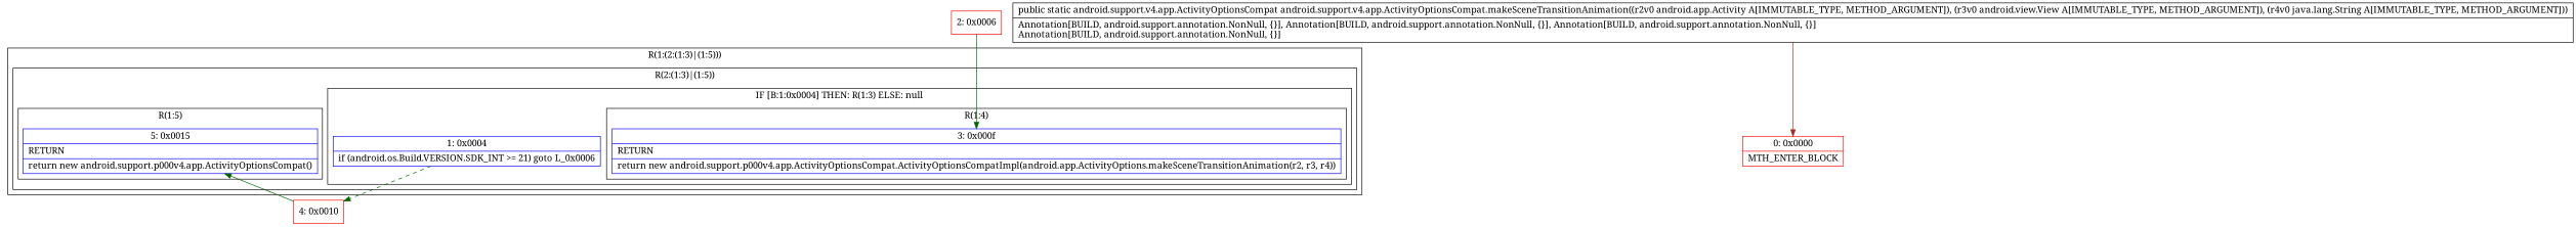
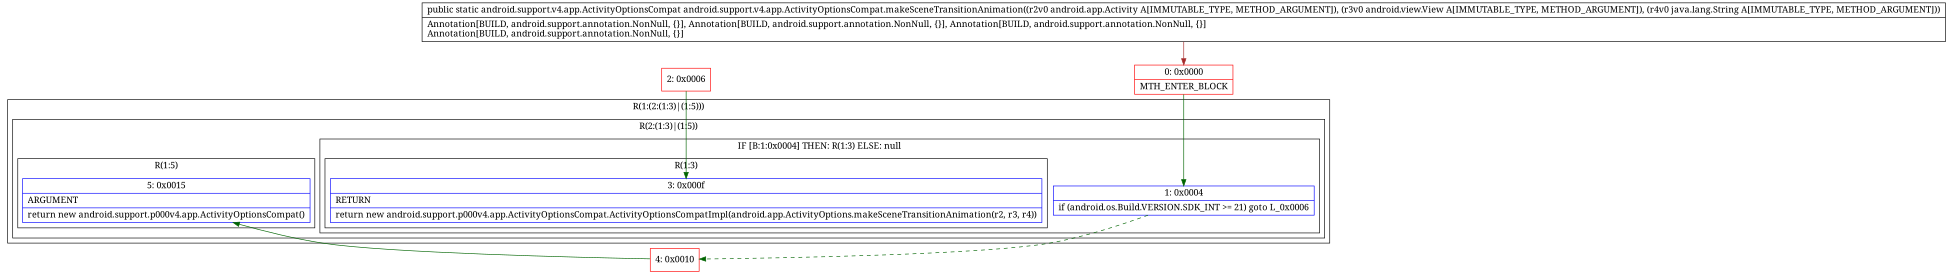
  digraph {
    fontname="Noto Serif"
    node [color=blue fontname="Noto Serif" shape=record]
    edge [color=darkgreen fontname="Noto Serif"]
    n1 [label="{3\:\ 0x000f|RETURN\l|return new android.support.p000v4.app.ActivityOptionsCompat.ActivityOptionsCompatImpl(android.app.ActivityOptions.makeSceneTransitionAnimation(r2, r3, r4))\l}"]
    n2 [label="{1\:\ 0x0004|if (android.os.Build.VERSION.SDK_INT \>= 21) goto L_0x0006\l}"]
-   n3 [label="{5\:\ 0x0015|RETURN\l|return new android.support.p000v4.app.ActivityOptionsCompat()\l}"]
+   n3 [label="{5\:\ 0x0015|ARGUMENT\l|return new android.support.p000v4.app.ActivityOptionsCompat()\l}"]
    n4 [color=red label="{4\:\ 0x0010}"]
    n5 [color=red label="{2\:\ 0x0006}"]
    n6 [color=red label="{0\:\ 0x0000|MTH_ENTER_BLOCK\l}"]
    n7 [label="{public static android.support.v4.app.ActivityOptionsCompat android.support.v4.app.ActivityOptionsCompat.makeSceneTransitionAnimation((r2v0 android.app.Activity A[IMMUTABLE_TYPE, METHOD_ARGUMENT]), (r3v0 android.view.View A[IMMUTABLE_TYPE, METHOD_ARGUMENT]), (r4v0 java.lang.String A[IMMUTABLE_TYPE, METHOD_ARGUMENT]))  | Annotation[BUILD, android.support.annotation.NonNull, \{\}], Annotation[BUILD, android.support.annotation.NonNull, \{\}], Annotation[BUILD, android.support.annotation.NonNull, \{\}]\lAnnotation[BUILD, android.support.annotation.NonNull, \{\}]\l}" color=""]
    subgraph cluster_1 {
      label="R(1:(2:(1:3)|(1:5)))"
      subgraph cluster_2 {
        label="R(2:(1:3)|(1:5))"
        subgraph cluster_3 {
          label="IF [B:1:0x0004] THEN: R(1:3) ELSE: null"
          n2
          subgraph cluster_4 {
-           label="R(1:4)"
+           label="R(1:3)"
            n1
          }
        }
        subgraph cluster_5 {
          label="R(1:5)"
          n3
        }
      }
    }
    n2 -> n4 [style=dashed]
    n4 -> n3
    n5 -> n1
+   n6 -> n2
    n7 -> n6 [color=brown]
  }
